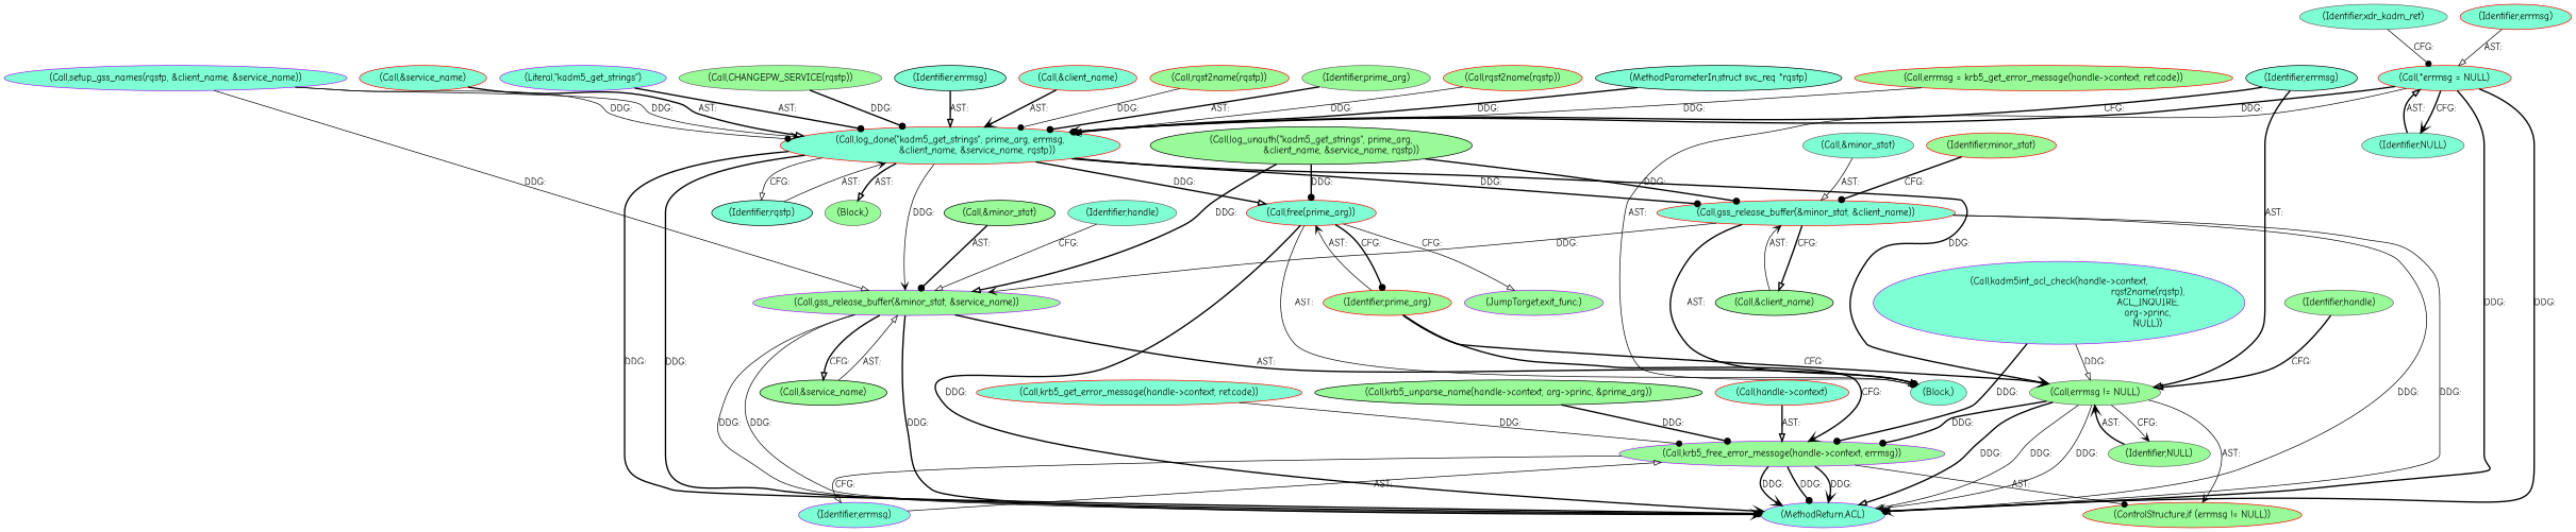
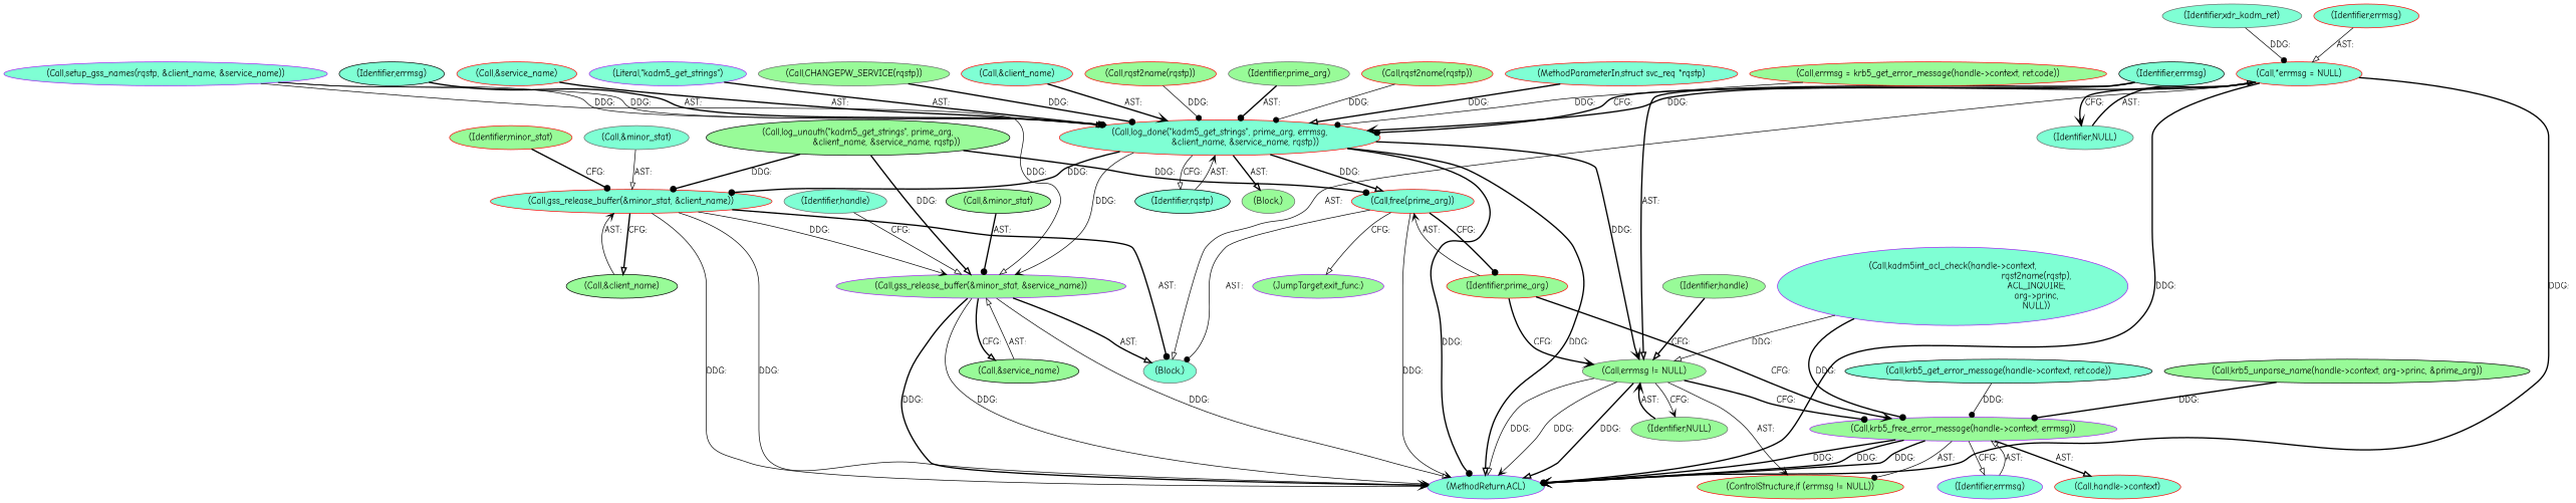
  digraph {
    fontname="Comic Neue"
    node [color=red fillcolor=aquamarine fontname="Comic Neue" style=filled]
    edge [arrowhead=onormal fontname="Comic Neue" style=bold]
    n1 [label="(Call,*errmsg = NULL)"]
    n2 [label="(Call,log_done(\"kadm5_get_strings\", prime_arg, errmsg,\n                 &client_name, &service_name, rqstp))"]
    n3 [color=gray40 label="(Identifier,NULL)"]
    n4 [color=gray40 label="(Block,)"]
    n5 [color=purple label="(MethodReturn,ACL)"]
    n6 [color=gray40 fillcolor=palegreen label="(Call,errmsg != NULL)"]
    n7 [label="(Call,free(prime_arg))"]
    n8 [label="(Call,gss_release_buffer(&minor_stat, &client_name))"]
    n9 [color=purple fillcolor=palegreen label="(Call,gss_release_buffer(&minor_stat, &service_name))"]
    n10 [color=black label="(Identifier,rqstp)"]
    n11 [color=gray40 fillcolor=palegreen label="(Block,)"]
    n12 [color=purple fillcolor=palegreen label="(Call,krb5_free_error_message(handle->context, errmsg))"]
    n13 [color=gray40 fillcolor=palegreen label="(Identifier,NULL)"]
    n14 [fillcolor=palegreen label="(ControlStructure,if (errmsg != NULL))"]
    n15 [fillcolor=palegreen label="(Identifier,prime_arg)"]
    n16 [color=purple fillcolor=palegreen label="(JumpTarget,exit_func:)"]
    n17 [color=black fillcolor=palegreen label="(Call,&client_name)"]
    n18 [color=black fillcolor=palegreen label="(Call,&service_name)"]
    n19 [color=purple label="(Identifier,errmsg)"]
    n20 [label="(Call,&service_name)"]
    n21 [color=purple label="(Literal,\"kadm5_get_strings\")"]
    n22 [color=gray40 fillcolor=palegreen label="(Call,CHANGEPW_SERVICE(rqstp))"]
    n23 [color=black label="(Identifier,errmsg)"]
    n24 [color=purple label="(Call,setup_gss_names(rqstp, &client_name, &service_name))"]
-   n25 [label="(Call,krb5_get_error_message(handle->context, ret.code))"]
+   n25 [color=black label="(Call,krb5_get_error_message(handle->context, ret.code))"]
    n26 [color=black label="(Identifier,errmsg)"]
    n27 [color=purple label="(Call,kadm5int_acl_check(handle->context,\n                                                        rqst2name(rqstp),\n                                                        ACL_INQUIRE,\n                                                        arg->princ,\n                                                        NULL))"]
    n28 [color=gray40 label="(Identifier,handle)"]
    n29 [color=gray40 fillcolor=palegreen label="(Identifier,handle)"]
    n30 [label="(Call,&client_name)"]
    n31 [fillcolor=palegreen label="(Call,rqst2name(rqstp))"]
    n32 [color=gray40 fillcolor=palegreen label="(Identifier,prime_arg)"]
    n33 [fillcolor=palegreen label="(Call,rqst2name(rqstp))"]
    n34 [fillcolor=palegreen label="(Identifier,minor_stat)"]
    n35 [color=gray40 label="(Identifier,xdr_kadm_ret)"]
-   n36 [color=black label="(MethodParameterIn,struct svc_req *rqstp)"]
+   n36 [label="(MethodParameterIn,struct svc_req *rqstp)"]
    n37 [color=black fillcolor=palegreen label="(Call,&minor_stat)"]
    n38 [color=gray40 label="(Call,&minor_stat)"]
    n39 [color=black fillcolor=palegreen label="(Call,log_unauth(\"kadm5_get_strings\", prime_arg,\n                   &client_name, &service_name, rqstp))"]
    n40 [color=black fillcolor=palegreen label="(Call,krb5_unparse_name(handle->context, arg->princ, &prime_arg))"]
    n41 [fillcolor=palegreen label="(Call,errmsg = krb5_get_error_message(handle->context, ret.code))"]
    n42 [label="(Call,handle->context)"]
    n43 [label="(Identifier,errmsg)"]
    n1 -> n2 [arrowhead=vee label="DDG: "]
    n1 -> n3 [arrowhead=vee label="CFG: "]
    n1 -> n4 [label="AST: " style=solid]
    n1 -> n5 [arrowhead=vee label="DDG: "]
    n1 -> n5 [arrowhead=dot label="DDG: "]
    n2 -> n5 [arrowhead=dot label="DDG: "]
    n2 -> n5 [label="DDG: "]
    n2 -> n6 [arrowhead=vee label="DDG: "]
    n2 -> n7 [label="DDG: "]
    n2 -> n8 [arrowhead=dot label="DDG: "]
    n2 -> n9 [arrowhead=vee label="DDG: " style=solid]
    n2 -> n10 [label="CFG: " style=solid]
    n2 -> n11 [label="AST: "]
    n3 -> n1 [label="AST: "]
    n6 -> n5 [label="DDG: "]
    n6 -> n5 [label="DDG: " style=solid]
    n6 -> n5 [arrowhead=vee label="DDG: " style=solid]
-   n6 -> n12 [arrowhead=dot label="DDG: "]
+   n6 -> n12 [arrowhead=dot label="CFG: "]
    n6 -> n13 [arrowhead=vee label="CFG: " style=solid]
    n6 -> n14 [arrowhead=vee label="AST: " style=solid]
    n7 -> n4 [arrowhead=dot label="AST: " style=solid]
-   n7 -> n5 [arrowhead=vee label="DDG: "]
+   n7 -> n5 [arrowhead=vee label="DDG: " style=solid]
    n7 -> n15 [arrowhead=dot label="CFG: "]
    n7 -> n16 [label="CFG: " style=solid]
    n8 -> n4 [arrowhead=dot label="AST: "]
    n8 -> n5 [label="DDG: " style=solid]
    n8 -> n5 [label="DDG: " style=solid]
    n8 -> n9 [arrowhead=vee label="DDG: " style=solid]
    n8 -> n17 [label="CFG: "]
    n9 -> n4 [label="AST: "]
    n9 -> n5 [label="DDG: " style=solid]
    n9 -> n5 [arrowhead=vee label="DDG: "]
    n9 -> n5 [arrowhead=vee label="DDG: " style=solid]
    n9 -> n18 [label="CFG: "]
    n10 -> n2 [arrowhead=vee label="AST: " style=solid]
    n12 -> n5 [arrowhead=vee label="DDG: "]
    n12 -> n5 [arrowhead=vee label="DDG: "]
    n12 -> n5 [arrowhead=dot label="DDG: "]
    n12 -> n14 [arrowhead=dot label="AST: " style=solid]
    n12 -> n19 [label="CFG: " style=solid]
    n13 -> n6 [arrowhead=vee label="AST: "]
    n15 -> n6 [arrowhead=vee label="CFG: "]
    n15 -> n7 [arrowhead=vee label="AST: " style=solid]
    n15 -> n12 [arrowhead=vee label="CFG: "]
    n17 -> n8 [arrowhead=vee label="AST: " style=solid]
    n18 -> n9 [label="AST: " style=solid]
    n19 -> n12 [label="AST: " style=solid]
    n20 -> n2 [label="AST: "]
    n21 -> n2 [arrowhead=dot label="AST: "]
    n22 -> n2 [arrowhead=dot label="DDG: "]
    n23 -> n2 [arrowhead=dot label="CFG: "]
    n23 -> n6 [label="AST: "]
    n24 -> n2 [arrowhead=vee label="DDG: " style=solid]
    n24 -> n2 [arrowhead=dot label="DDG: " style=solid]
    n24 -> n9 [label="DDG: " style=solid]
    n25 -> n12 [arrowhead=dot label="DDG: " style=solid]
    n26 -> n2 [label="AST: "]
    n27 -> n6 [label="DDG: " style=solid]
    n27 -> n12 [arrowhead=dot label="DDG: "]
    n28 -> n9 [label="CFG: " style=solid]
    n29 -> n6 [label="CFG: "]
    n30 -> n2 [arrowhead=vee label="AST: "]
    n31 -> n2 [arrowhead=dot label="DDG: " style=solid]
    n32 -> n2 [arrowhead=dot label="AST: "]
    n33 -> n2 [arrowhead=dot label="DDG: " style=solid]
    n34 -> n8 [arrowhead=dot label="CFG: "]
-   n35 -> n1 [arrowhead=dot label="CFG: " style=solid]
+   n35 -> n1 [arrowhead=dot label="DDG: " style=solid]
    n36 -> n2 [label="DDG: "]
    n37 -> n9 [arrowhead=dot label="AST: "]
    n38 -> n8 [label="AST: " style=solid]
    n39 -> n7 [arrowhead=dot label="DDG: "]
    n39 -> n8 [arrowhead=dot label="DDG: "]
    n39 -> n9 [label="DDG: "]
    n40 -> n12 [arrowhead=dot label="DDG: "]
    n41 -> n2 [arrowhead=dot label="DDG: " style=solid]
-   n42 -> n12 [label="AST: "]
+   n12 -> n42 [label="AST: "]
    n43 -> n1 [label="AST: " style=solid]
  }
